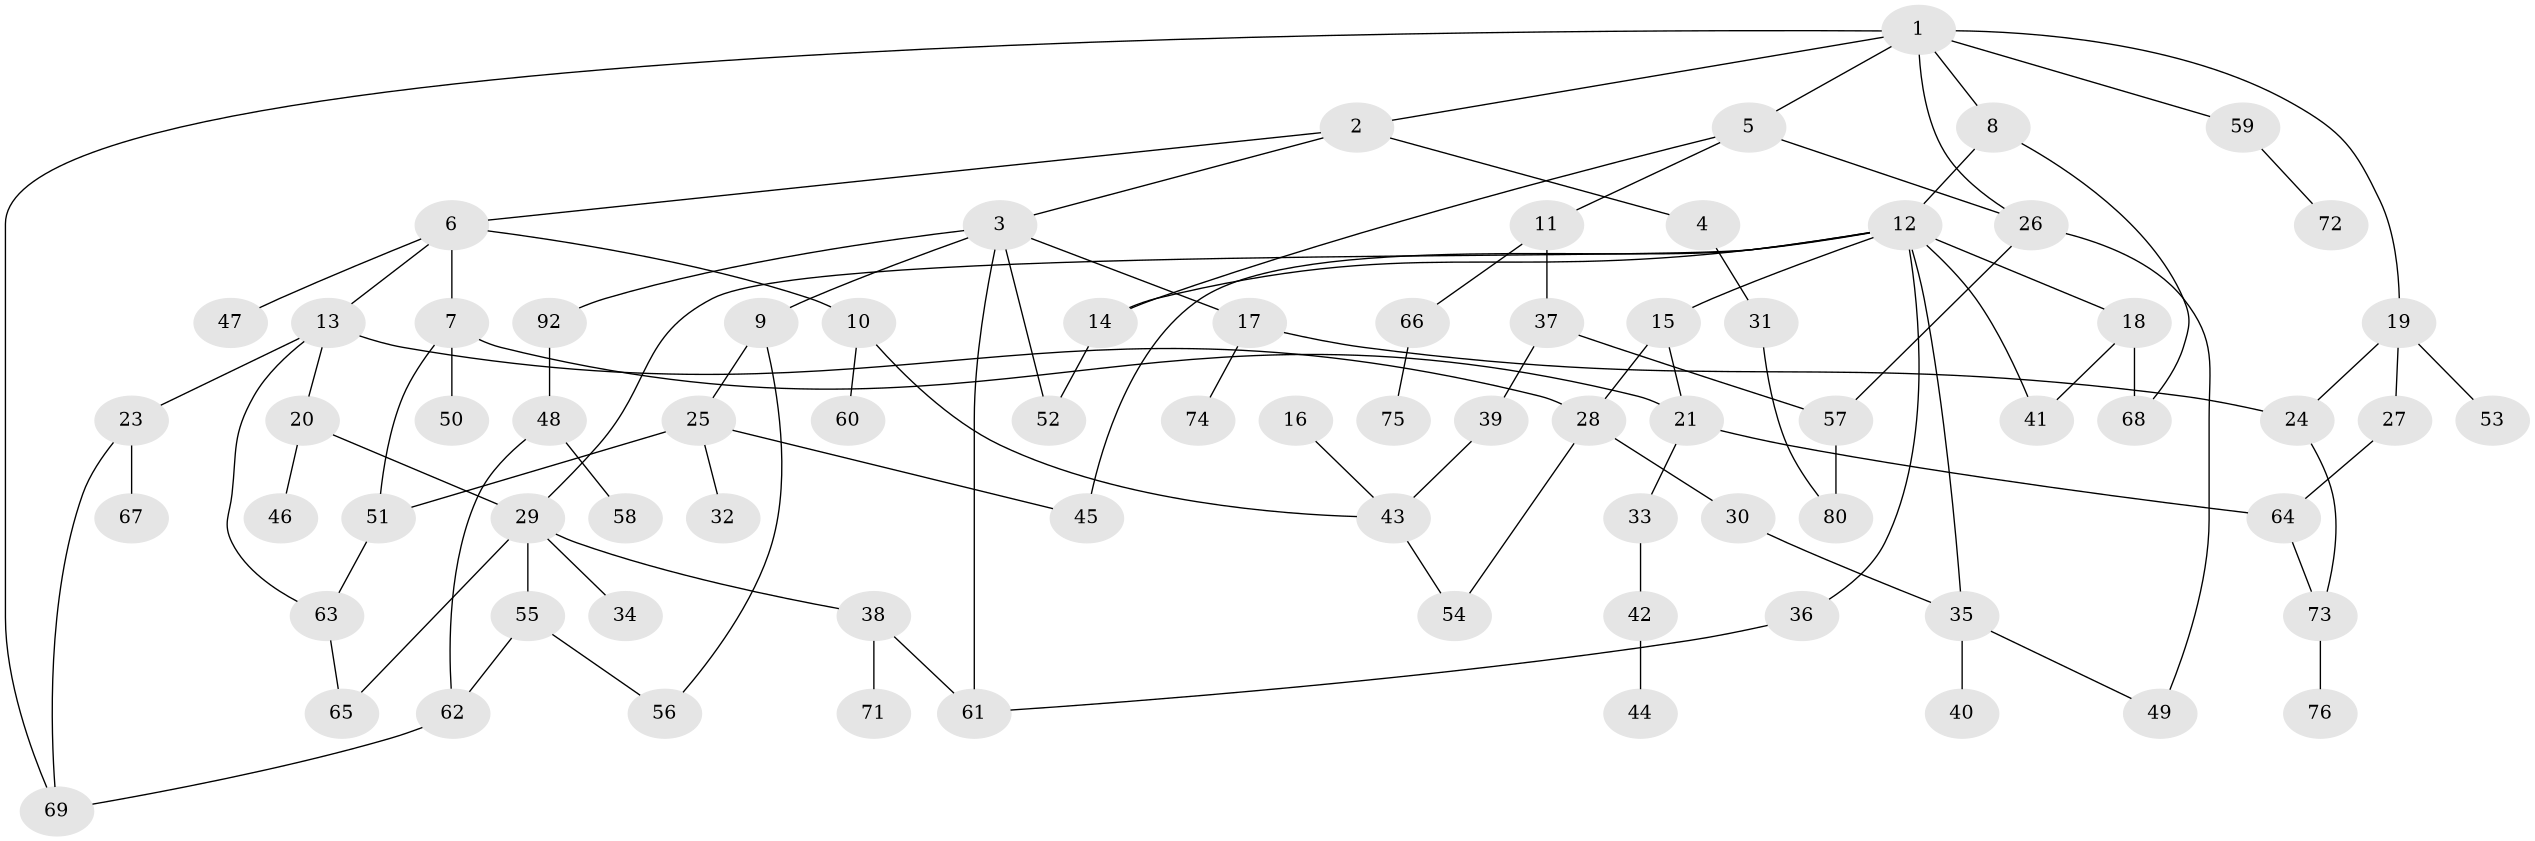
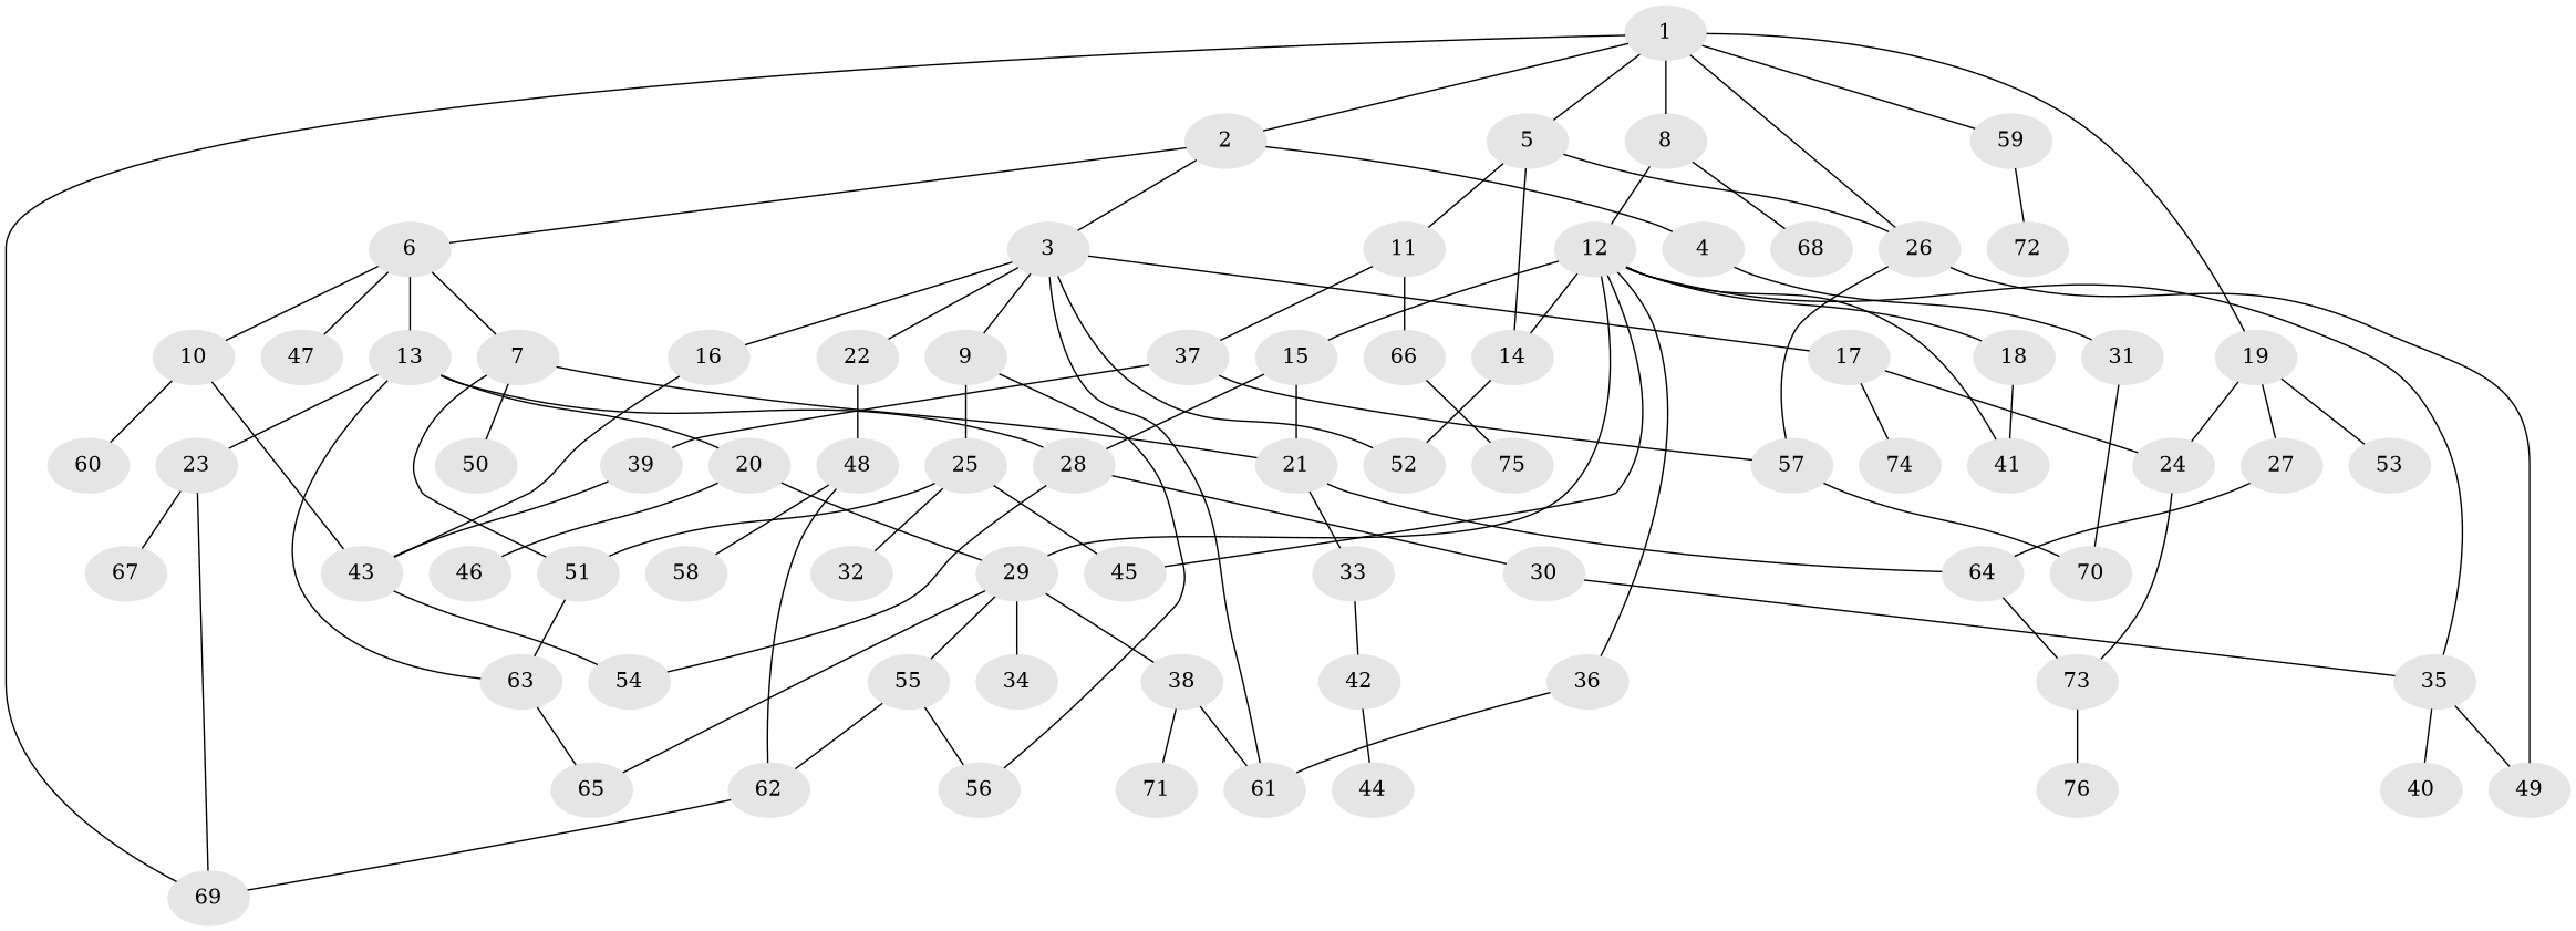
  graph {
    node [color=gray90 style=filled]
    1
    2
    5
    8
    19
    26
    59
    69
    3
    4
    6
    11
    14
    12
    68
    24
    27
    53
    49
    57
    72
    9
    16
    17
-   22 [label=92]
+   22
    52
    61
    31
    7
    10
    13
    47
    25
    56
    43
    74
    48
-   70 [label=80]
+   70
    37
    66
    21
    50
    51
    60
    20
    23
    28
    63
    33
    64
    15
    18
    29
    35
    36
    41
    45
    32
    54
    39
    75
    34
    38
    55
    65
    40
    46
    67
    30
    73
    42
    58
    62
    76
    71
    44
    1 -- 2
    1 -- 5
    1 -- 8
    1 -- 19
    1 -- 26
    1 -- 59
    1 -- 69
    2 -- 3
    2 -- 4
    2 -- 6
    5 -- 26
    5 -- 11
    5 -- 14
    8 -- 12
    8 -- 68
    19 -- 24
    19 -- 27
    19 -- 53
    26 -- 49
    26 -- 57
    59 -- 72
    3 -- 9
+   3 -- 16
    3 -- 17
    3 -- 22
    3 -- 52
    3 -- 61
    4 -- 31
    6 -- 7
    6 -- 10
    6 -- 13
    6 -- 47
    11 -- 37
    11 -- 66
    14 -- 52
    12 -- 14
    12 -- 15
    12 -- 18
    12 -- 29
    12 -- 35
    12 -- 36
    12 -- 41
    12 -- 45
    24 -- 73
    27 -- 64
    57 -- 70
    9 -- 25
    9 -- 56
    16 -- 43
    17 -- 24
    17 -- 74
    22 -- 48
    31 -- 70
    7 -- 21
    7 -- 50
    7 -- 51
    10 -- 43
    10 -- 60
    13 -- 20
    13 -- 23
    13 -- 28
    13 -- 63
    25 -- 51
    25 -- 45
    25 -- 32
    43 -- 54
    48 -- 58
    48 -- 62
    37 -- 57
    37 -- 39
    66 -- 75
    21 -- 33
    21 -- 64
    51 -- 63
    20 -- 29
    20 -- 46
    23 -- 69
    23 -- 67
    28 -- 54
    28 -- 30
    63 -- 65
    33 -- 42
    64 -- 73
    15 -- 21
    15 -- 28
-   18 -- 68
    18 -- 41
    29 -- 34
    29 -- 38
    29 -- 55
    29 -- 65
    35 -- 49
    35 -- 40
    36 -- 61
    39 -- 43
    38 -- 61
    38 -- 71
    55 -- 56
    55 -- 62
    30 -- 35
    73 -- 76
    42 -- 44
    62 -- 69
  }
